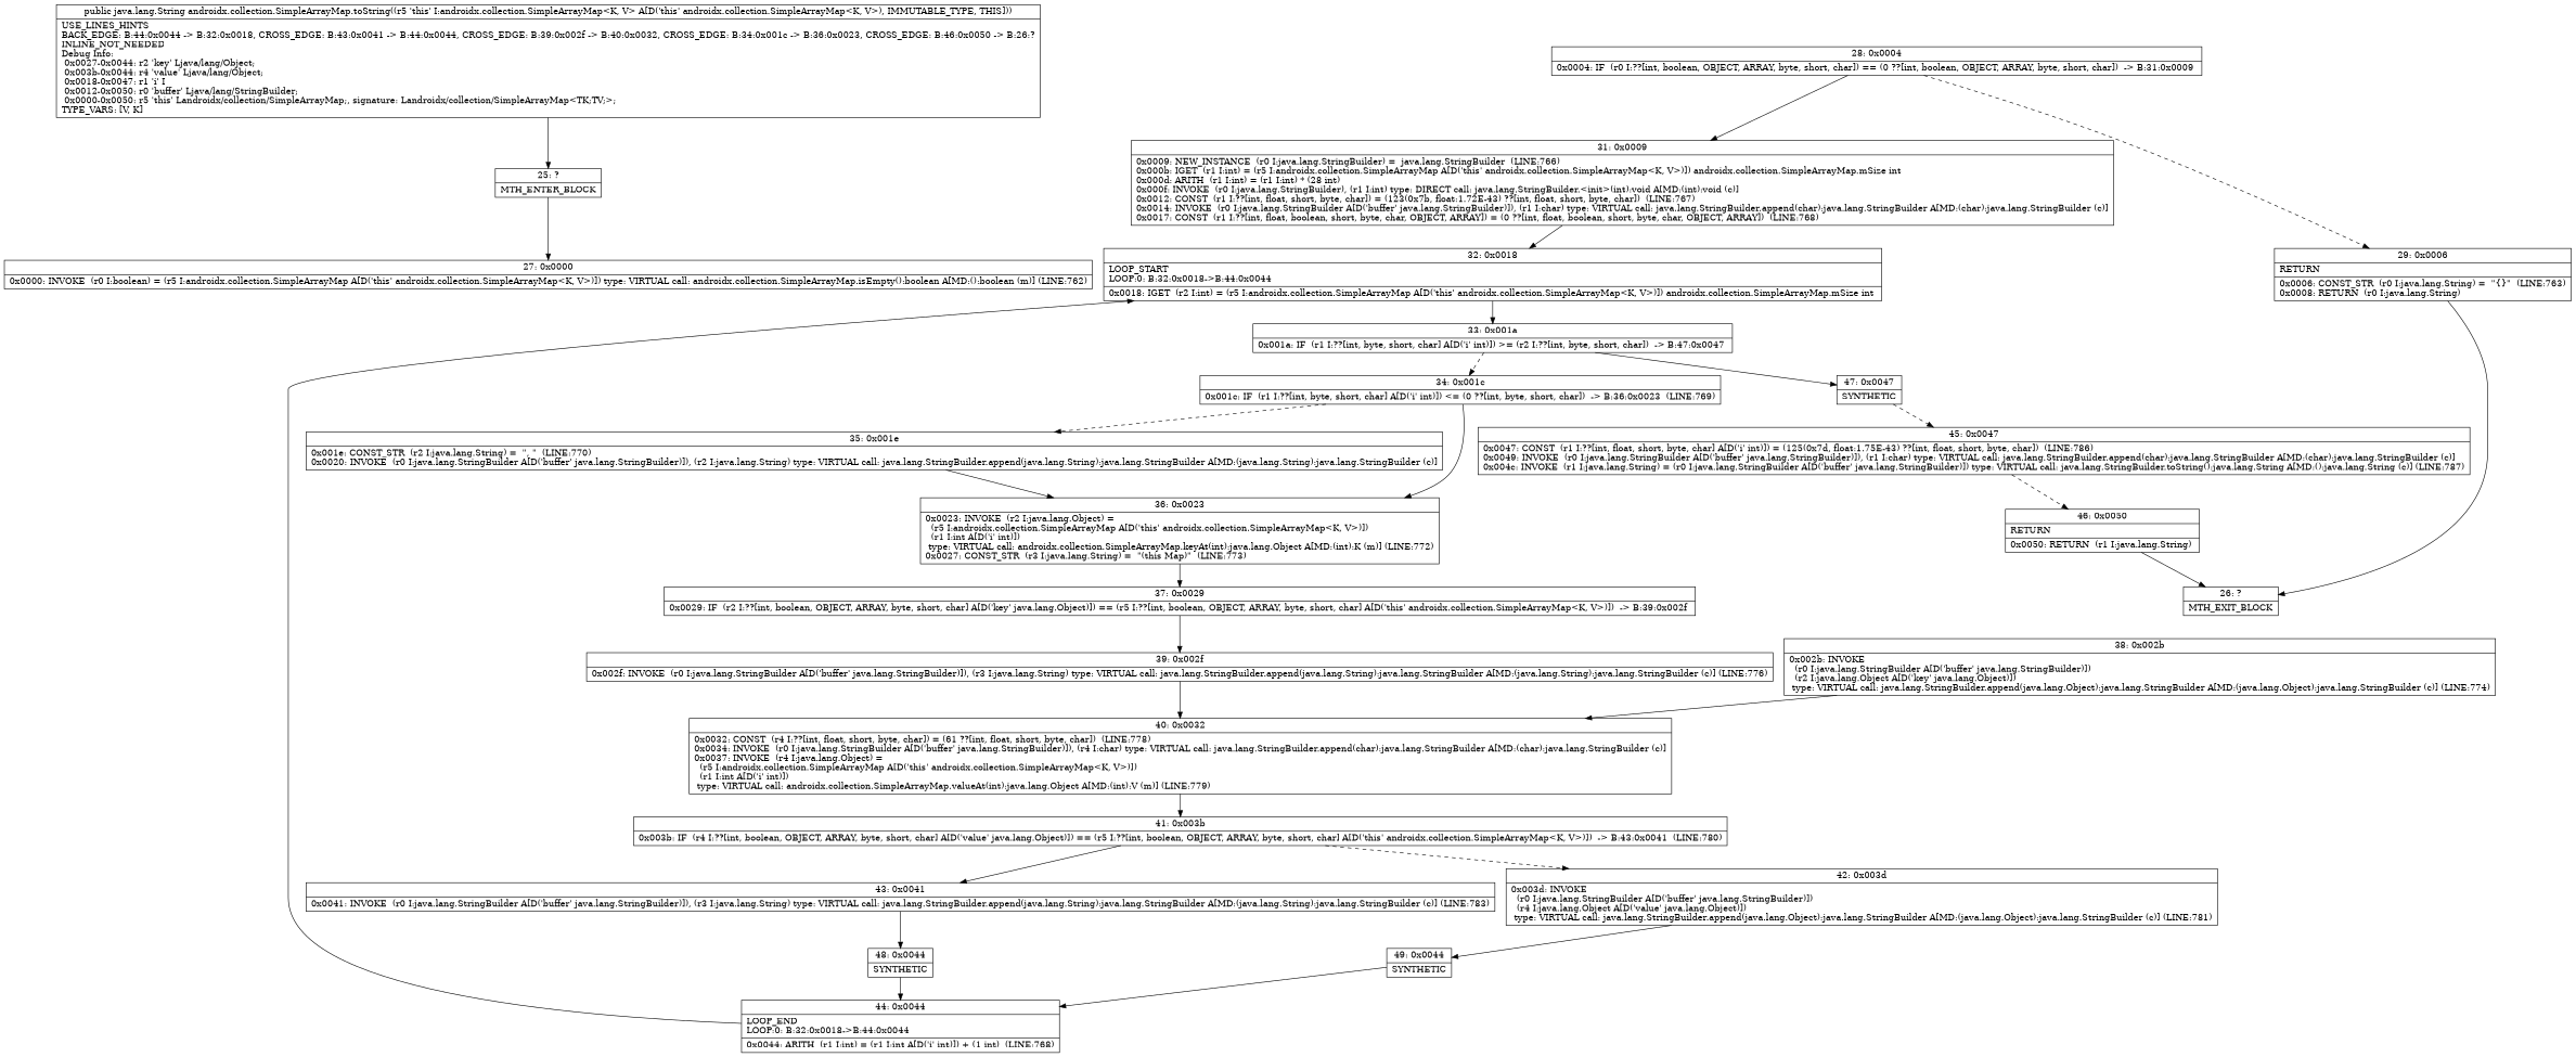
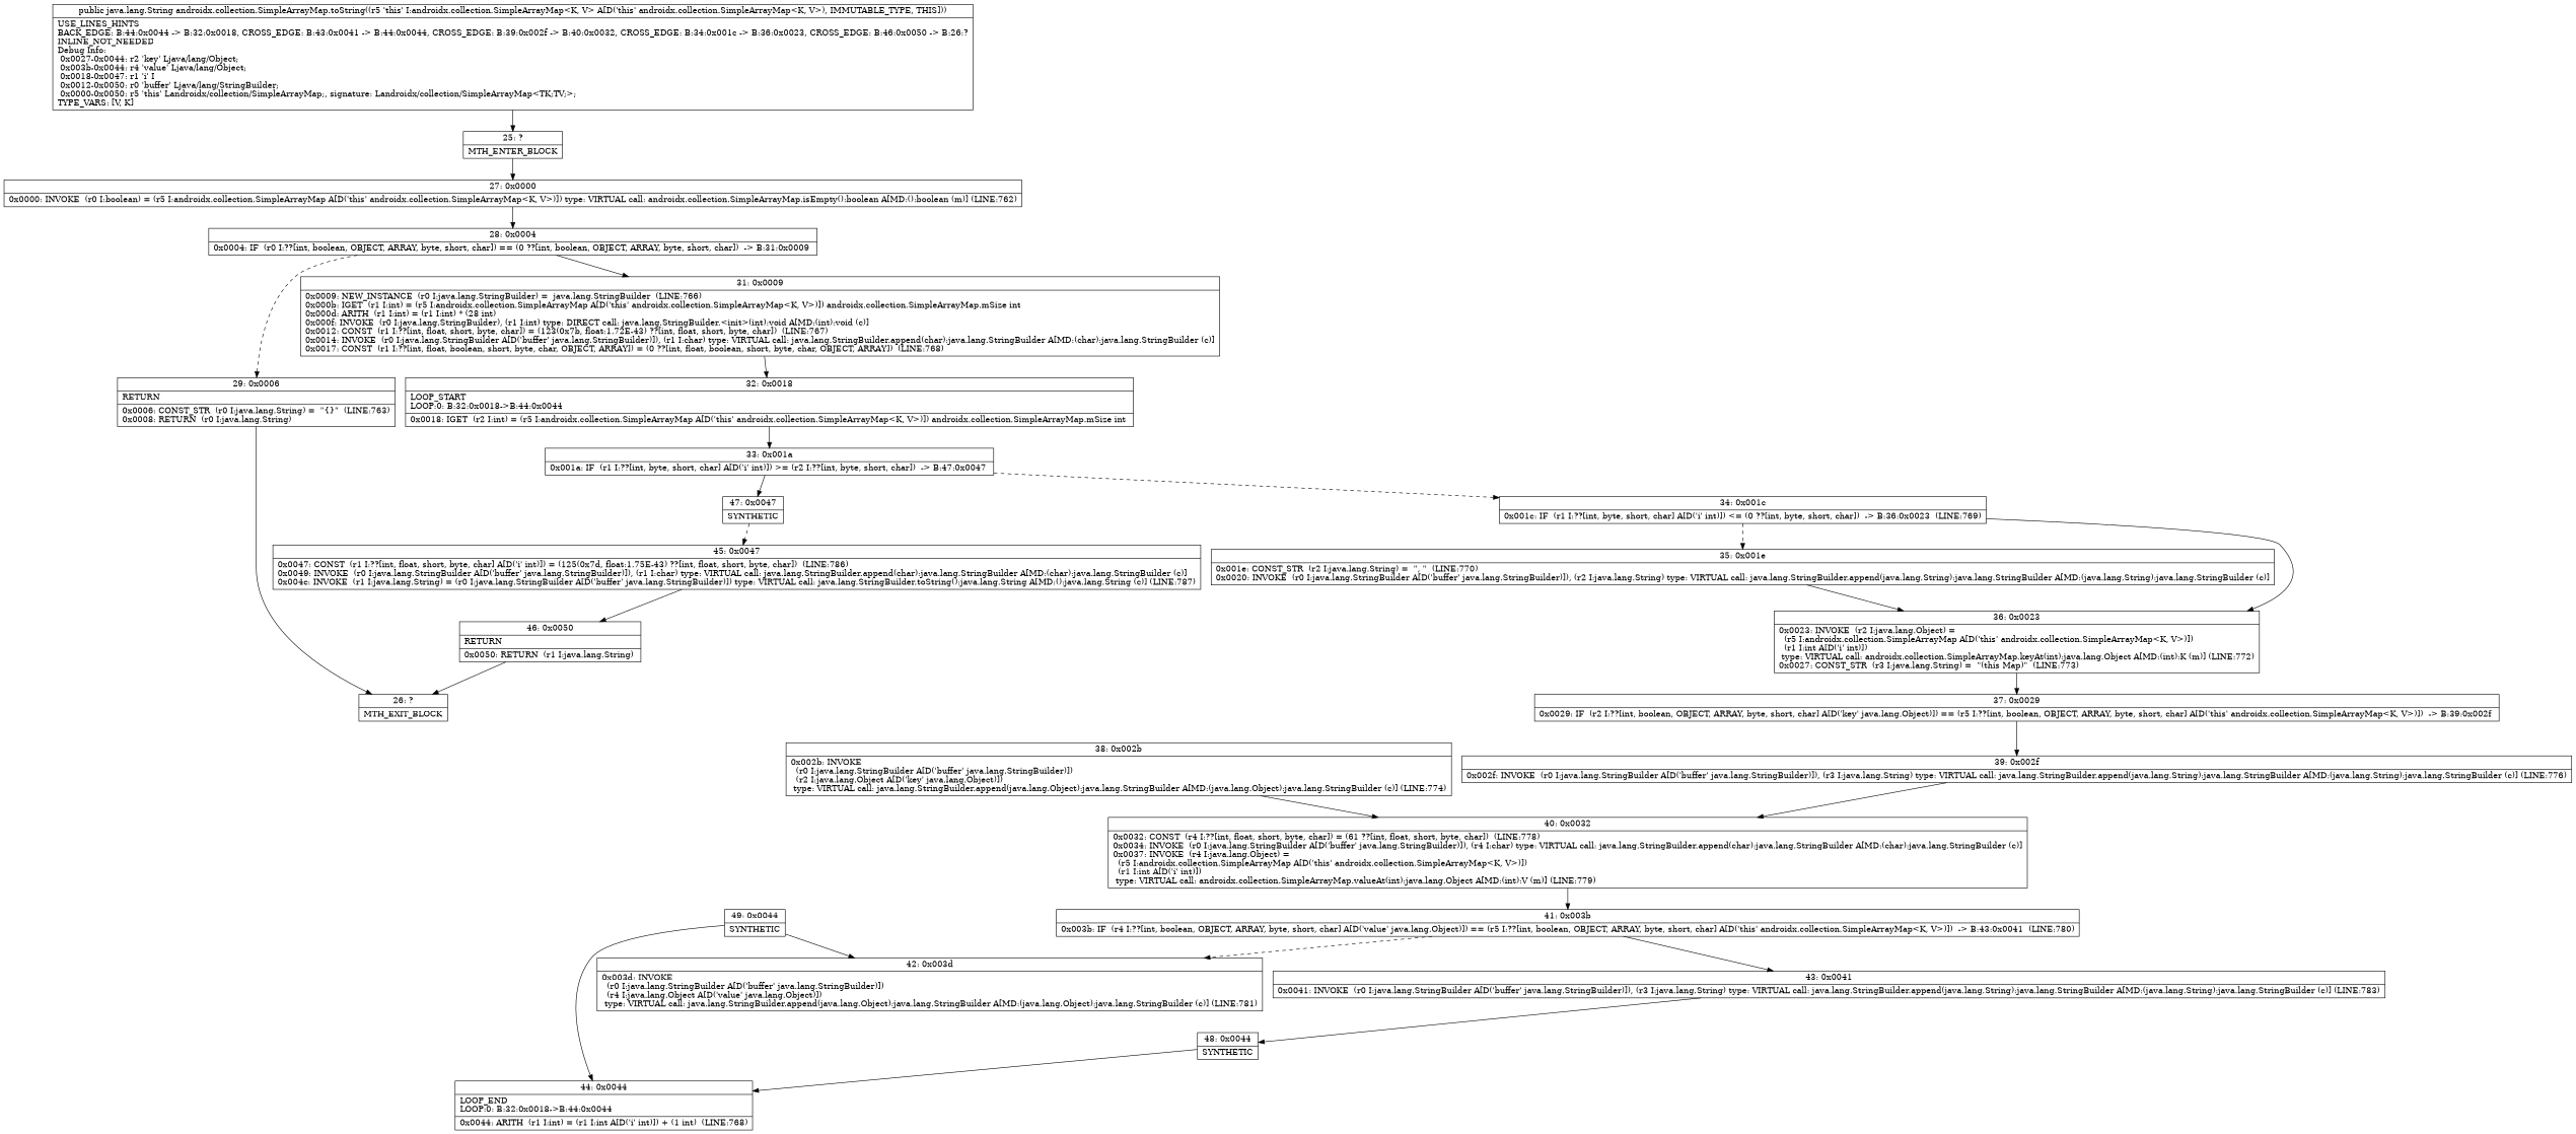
  digraph {
    node [shape=record]
    n1 [label="{25\:\ ?|MTH_ENTER_BLOCK\l}"]
    n2 [label="{27\:\ 0x0000|0x0000: INVOKE  (r0 I:boolean) = (r5 I:androidx.collection.SimpleArrayMap A[D('this' androidx.collection.SimpleArrayMap\<K, V\>)]) type: VIRTUAL call: androidx.collection.SimpleArrayMap.isEmpty():boolean A[MD:():boolean (m)] (LINE:762)\l}"]
    n3 [label="{28\:\ 0x0004|0x0004: IF  (r0 I:??[int, boolean, OBJECT, ARRAY, byte, short, char]) == (0 ??[int, boolean, OBJECT, ARRAY, byte, short, char])  \-\> B:31:0x0009 \l}"]
    n4 [label="{29\:\ 0x0006|RETURN\l|0x0006: CONST_STR  (r0 I:java.lang.String) =  \"\{\}\"  (LINE:763)\l0x0008: RETURN  (r0 I:java.lang.String) \l}"]
    n5 [label="{31\:\ 0x0009|0x0009: NEW_INSTANCE  (r0 I:java.lang.StringBuilder) =  java.lang.StringBuilder  (LINE:766)\l0x000b: IGET  (r1 I:int) = (r5 I:androidx.collection.SimpleArrayMap A[D('this' androidx.collection.SimpleArrayMap\<K, V\>)]) androidx.collection.SimpleArrayMap.mSize int \l0x000d: ARITH  (r1 I:int) = (r1 I:int) * (28 int) \l0x000f: INVOKE  (r0 I:java.lang.StringBuilder), (r1 I:int) type: DIRECT call: java.lang.StringBuilder.\<init\>(int):void A[MD:(int):void (c)]\l0x0012: CONST  (r1 I:??[int, float, short, byte, char]) = (123(0x7b, float:1.72E\-43) ??[int, float, short, byte, char])  (LINE:767)\l0x0014: INVOKE  (r0 I:java.lang.StringBuilder A[D('buffer' java.lang.StringBuilder)]), (r1 I:char) type: VIRTUAL call: java.lang.StringBuilder.append(char):java.lang.StringBuilder A[MD:(char):java.lang.StringBuilder (c)]\l0x0017: CONST  (r1 I:??[int, float, boolean, short, byte, char, OBJECT, ARRAY]) = (0 ??[int, float, boolean, short, byte, char, OBJECT, ARRAY])  (LINE:768)\l}"]
    n6 [label="{26\:\ ?|MTH_EXIT_BLOCK\l}"]
    n7 [label="{32\:\ 0x0018|LOOP_START\lLOOP:0: B:32:0x0018\-\>B:44:0x0044\l|0x0018: IGET  (r2 I:int) = (r5 I:androidx.collection.SimpleArrayMap A[D('this' androidx.collection.SimpleArrayMap\<K, V\>)]) androidx.collection.SimpleArrayMap.mSize int \l}"]
    n8 [label="{33\:\ 0x001a|0x001a: IF  (r1 I:??[int, byte, short, char] A[D('i' int)]) \>= (r2 I:??[int, byte, short, char])  \-\> B:47:0x0047 \l}"]
    n9 [label="{34\:\ 0x001c|0x001c: IF  (r1 I:??[int, byte, short, char] A[D('i' int)]) \<= (0 ??[int, byte, short, char])  \-\> B:36:0x0023  (LINE:769)\l}"]
    n10 [label="{47\:\ 0x0047|SYNTHETIC\l}"]
    n11 [label="{35\:\ 0x001e|0x001e: CONST_STR  (r2 I:java.lang.String) =  \", \"  (LINE:770)\l0x0020: INVOKE  (r0 I:java.lang.StringBuilder A[D('buffer' java.lang.StringBuilder)]), (r2 I:java.lang.String) type: VIRTUAL call: java.lang.StringBuilder.append(java.lang.String):java.lang.StringBuilder A[MD:(java.lang.String):java.lang.StringBuilder (c)]\l}"]
    n12 [label="{36\:\ 0x0023|0x0023: INVOKE  (r2 I:java.lang.Object) = \l  (r5 I:androidx.collection.SimpleArrayMap A[D('this' androidx.collection.SimpleArrayMap\<K, V\>)])\l  (r1 I:int A[D('i' int)])\l type: VIRTUAL call: androidx.collection.SimpleArrayMap.keyAt(int):java.lang.Object A[MD:(int):K (m)] (LINE:772)\l0x0027: CONST_STR  (r3 I:java.lang.String) =  \"(this Map)\"  (LINE:773)\l}"]
    n13 [label="{45\:\ 0x0047|0x0047: CONST  (r1 I:??[int, float, short, byte, char] A[D('i' int)]) = (125(0x7d, float:1.75E\-43) ??[int, float, short, byte, char])  (LINE:786)\l0x0049: INVOKE  (r0 I:java.lang.StringBuilder A[D('buffer' java.lang.StringBuilder)]), (r1 I:char) type: VIRTUAL call: java.lang.StringBuilder.append(char):java.lang.StringBuilder A[MD:(char):java.lang.StringBuilder (c)]\l0x004c: INVOKE  (r1 I:java.lang.String) = (r0 I:java.lang.StringBuilder A[D('buffer' java.lang.StringBuilder)]) type: VIRTUAL call: java.lang.StringBuilder.toString():java.lang.String A[MD:():java.lang.String (c)] (LINE:787)\l}"]
    n14 [label="{37\:\ 0x0029|0x0029: IF  (r2 I:??[int, boolean, OBJECT, ARRAY, byte, short, char] A[D('key' java.lang.Object)]) == (r5 I:??[int, boolean, OBJECT, ARRAY, byte, short, char] A[D('this' androidx.collection.SimpleArrayMap\<K, V\>)])  \-\> B:39:0x002f \l}"]
    n15 [label="{39\:\ 0x002f|0x002f: INVOKE  (r0 I:java.lang.StringBuilder A[D('buffer' java.lang.StringBuilder)]), (r3 I:java.lang.String) type: VIRTUAL call: java.lang.StringBuilder.append(java.lang.String):java.lang.StringBuilder A[MD:(java.lang.String):java.lang.StringBuilder (c)] (LINE:776)\l}"]
    n16 [label="{38\:\ 0x002b|0x002b: INVOKE  \l  (r0 I:java.lang.StringBuilder A[D('buffer' java.lang.StringBuilder)])\l  (r2 I:java.lang.Object A[D('key' java.lang.Object)])\l type: VIRTUAL call: java.lang.StringBuilder.append(java.lang.Object):java.lang.StringBuilder A[MD:(java.lang.Object):java.lang.StringBuilder (c)] (LINE:774)\l}"]
    n17 [label="{40\:\ 0x0032|0x0032: CONST  (r4 I:??[int, float, short, byte, char]) = (61 ??[int, float, short, byte, char])  (LINE:778)\l0x0034: INVOKE  (r0 I:java.lang.StringBuilder A[D('buffer' java.lang.StringBuilder)]), (r4 I:char) type: VIRTUAL call: java.lang.StringBuilder.append(char):java.lang.StringBuilder A[MD:(char):java.lang.StringBuilder (c)]\l0x0037: INVOKE  (r4 I:java.lang.Object) = \l  (r5 I:androidx.collection.SimpleArrayMap A[D('this' androidx.collection.SimpleArrayMap\<K, V\>)])\l  (r1 I:int A[D('i' int)])\l type: VIRTUAL call: androidx.collection.SimpleArrayMap.valueAt(int):java.lang.Object A[MD:(int):V (m)] (LINE:779)\l}"]
    n18 [label="{41\:\ 0x003b|0x003b: IF  (r4 I:??[int, boolean, OBJECT, ARRAY, byte, short, char] A[D('value' java.lang.Object)]) == (r5 I:??[int, boolean, OBJECT, ARRAY, byte, short, char] A[D('this' androidx.collection.SimpleArrayMap\<K, V\>)])  \-\> B:43:0x0041  (LINE:780)\l}"]
    n19 [label="{42\:\ 0x003d|0x003d: INVOKE  \l  (r0 I:java.lang.StringBuilder A[D('buffer' java.lang.StringBuilder)])\l  (r4 I:java.lang.Object A[D('value' java.lang.Object)])\l type: VIRTUAL call: java.lang.StringBuilder.append(java.lang.Object):java.lang.StringBuilder A[MD:(java.lang.Object):java.lang.StringBuilder (c)] (LINE:781)\l}"]
    n20 [label="{43\:\ 0x0041|0x0041: INVOKE  (r0 I:java.lang.StringBuilder A[D('buffer' java.lang.StringBuilder)]), (r3 I:java.lang.String) type: VIRTUAL call: java.lang.StringBuilder.append(java.lang.String):java.lang.StringBuilder A[MD:(java.lang.String):java.lang.StringBuilder (c)] (LINE:783)\l}"]
    n21 [label="{49\:\ 0x0044|SYNTHETIC\l}"]
    n22 [label="{48\:\ 0x0044|SYNTHETIC\l}"]
    n23 [label="{44\:\ 0x0044|LOOP_END\lLOOP:0: B:32:0x0018\-\>B:44:0x0044\l|0x0044: ARITH  (r1 I:int) = (r1 I:int A[D('i' int)]) + (1 int)  (LINE:768)\l}"]
    n24 [label="{46\:\ 0x0050|RETURN\l|0x0050: RETURN  (r1 I:java.lang.String) \l}"]
    n25 [label="{public java.lang.String androidx.collection.SimpleArrayMap.toString((r5 'this' I:androidx.collection.SimpleArrayMap\<K, V\> A[D('this' androidx.collection.SimpleArrayMap\<K, V\>), IMMUTABLE_TYPE, THIS]))  | USE_LINES_HINTS\lBACK_EDGE: B:44:0x0044 \-\> B:32:0x0018, CROSS_EDGE: B:43:0x0041 \-\> B:44:0x0044, CROSS_EDGE: B:39:0x002f \-\> B:40:0x0032, CROSS_EDGE: B:34:0x001c \-\> B:36:0x0023, CROSS_EDGE: B:46:0x0050 \-\> B:26:?\lINLINE_NOT_NEEDED\lDebug Info:\l  0x0027\-0x0044: r2 'key' Ljava\/lang\/Object;\l  0x003b\-0x0044: r4 'value' Ljava\/lang\/Object;\l  0x0018\-0x0047: r1 'i' I\l  0x0012\-0x0050: r0 'buffer' Ljava\/lang\/StringBuilder;\l  0x0000\-0x0050: r5 'this' Landroidx\/collection\/SimpleArrayMap;, signature: Landroidx\/collection\/SimpleArrayMap\<TK;TV;\>;\lTYPE_VARS: [V, K]\l}"]
    n1 -> n2
+   n2 -> n3
    n3 -> n4 [style=dashed]
    n3 -> n5
    n4 -> n6
    n5 -> n7
    n7 -> n8
    n8 -> n9 [style=dashed]
    n8 -> n10
    n9 -> n11 [style=dashed]
    n9 -> n12
    n10 -> n13 [style=dashed]
    n11 -> n12
    n12 -> n14
-   n13 -> n24 [style=dashed]
+   n13 -> n24
    n14 -> n15
    n15 -> n17
    n16 -> n17
    n17 -> n18
    n18 -> n19 [style=dashed]
    n18 -> n20
-   n19 -> n21
+   n21 -> n19
    n20 -> n22
    n21 -> n23
    n22 -> n23
-   n23 -> n7
    n24 -> n6
    n25 -> n1
  }
